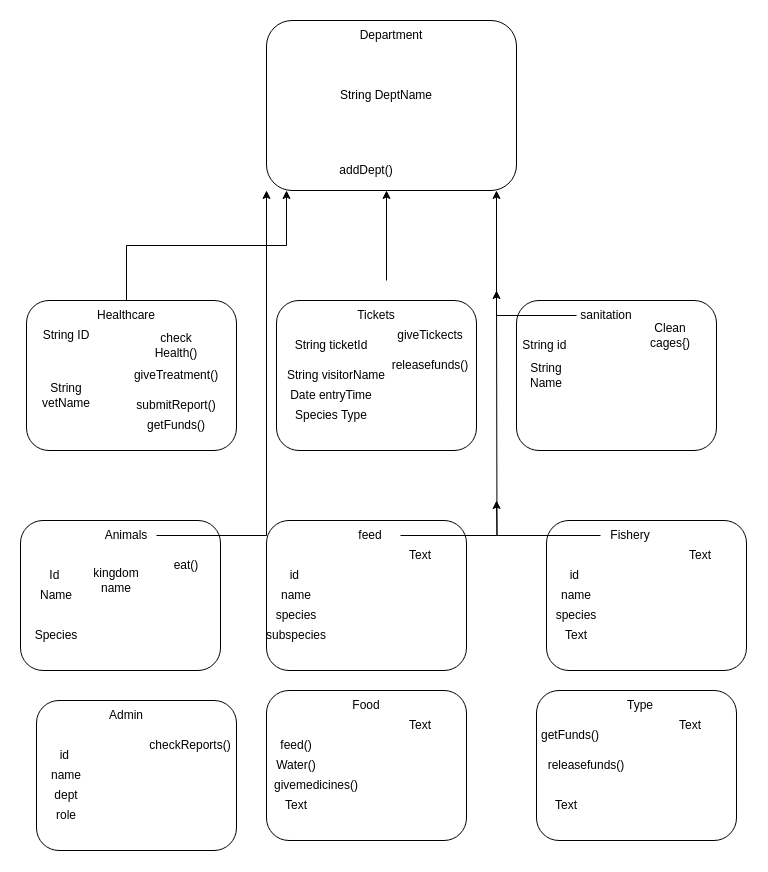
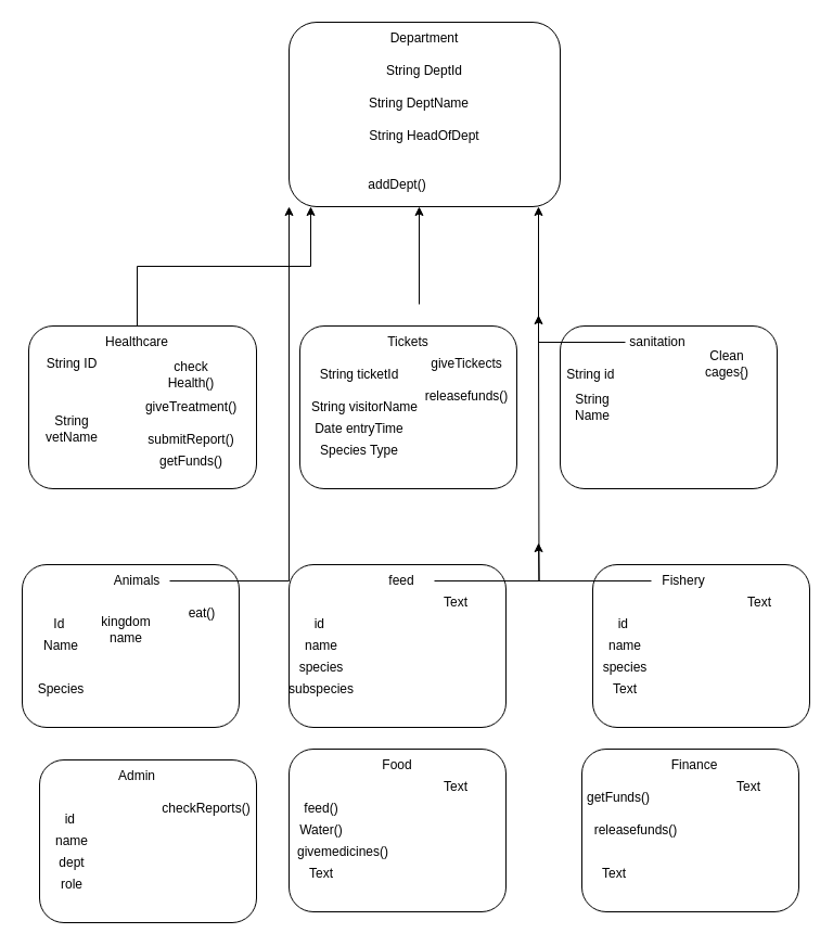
  <mxCell id="0" />
  <mxCell id="1" parent="0" />
  <mxCell id="2" value="" style="rounded=1;whiteSpace=wrap;html=1;" vertex="1" parent="1"><mxGeometry x="266" y="20" width="250" height="170" as="geometry" /></mxCell>
  <mxCell id="3" value="Department" style="text;html=1;strokeColor=none;fillColor=none;align=center;verticalAlign=middle;whiteSpace=wrap;rounded=0;" vertex="1" parent="1"><mxGeometry x="361" y="20" width="60" height="30" as="geometry" /></mxCell>
  <mxCell id="4" value="" style="endArrow=classic;html=1;rounded=0;" edge="1" parent="1"><mxGeometry width="50" height="50" relative="1" as="geometry"><mxPoint x="386" y="280" as="sourcePoint" /><mxPoint x="386" y="190" as="targetPoint" /><Array as="points"><mxPoint x="386" y="190" /></Array></mxGeometry></mxCell>
  <mxCell id="5" value="" style="rounded=1;whiteSpace=wrap;html=1;" vertex="1" parent="1"><mxGeometry x="26" y="300" width="210" height="150" as="geometry" /></mxCell>
  <mxCell id="6" value="" style="rounded=1;whiteSpace=wrap;html=1;" vertex="1" parent="1"><mxGeometry x="276" y="300" width="200" height="150" as="geometry" /></mxCell>
+ <mxCell id="7" value="String DeptId" style="text;html=1;strokeColor=none;fillColor=none;align=center;verticalAlign=middle;whiteSpace=wrap;rounded=0;" vertex="1" parent="1"><mxGeometry x="266" y="50" width="250" height="30" as="geometry" /></mxCell>
  <mxCell id="8" value="String DeptName" style="text;html=1;strokeColor=none;fillColor=none;align=center;verticalAlign=middle;whiteSpace=wrap;rounded=0;" vertex="1" parent="1"><mxGeometry x="266" y="80" width="240" height="30" as="geometry" /></mxCell>
+ <mxCell id="9" value="String HeadOfDept" style="text;html=1;strokeColor=none;fillColor=none;align=center;verticalAlign=middle;whiteSpace=wrap;rounded=0;" vertex="1" parent="1"><mxGeometry x="266" y="110" width="250" height="30" as="geometry" /></mxCell>
  <mxCell id="10" value="addDept()" style="text;html=1;strokeColor=none;fillColor=none;align=center;verticalAlign=middle;whiteSpace=wrap;rounded=0;" vertex="1" parent="1"><mxGeometry x="336" y="155" width="60" height="30" as="geometry" /></mxCell>
  <mxCell id="11" style="edgeStyle=orthogonalEdgeStyle;rounded=0;orthogonalLoop=1;jettySize=auto;html=1;exitX=0.5;exitY=0;exitDx=0;exitDy=0;entryX=0.08;entryY=1;entryDx=0;entryDy=0;entryPerimeter=0;" edge="1" parent="1" source="12" target="2"><mxGeometry relative="1" as="geometry" /></mxCell>
  <mxCell id="12" value="Healthcare&lt;br&gt;" style="text;html=1;strokeColor=none;fillColor=none;align=center;verticalAlign=middle;whiteSpace=wrap;rounded=0;" vertex="1" parent="1"><mxGeometry x="96" y="300" width="60" height="30" as="geometry" /></mxCell>
  <mxCell id="13" value="check Health()" style="text;html=1;strokeColor=none;fillColor=none;align=center;verticalAlign=middle;whiteSpace=wrap;rounded=0;" vertex="1" parent="1"><mxGeometry x="146" y="330" width="60" height="30" as="geometry" /></mxCell>
  <mxCell id="14" value="String vetName" style="text;html=1;strokeColor=none;fillColor=none;align=center;verticalAlign=middle;whiteSpace=wrap;rounded=0;" vertex="1" parent="1"><mxGeometry x="36" y="380" width="60" height="30" as="geometry" /></mxCell>
  <mxCell id="15" value="giveTreatment()" style="text;html=1;strokeColor=none;fillColor=none;align=center;verticalAlign=middle;whiteSpace=wrap;rounded=0;" vertex="1" parent="1"><mxGeometry x="146" y="360" width="60" height="30" as="geometry" /></mxCell>
  <mxCell id="16" value="String ID" style="text;html=1;strokeColor=none;fillColor=none;align=center;verticalAlign=middle;whiteSpace=wrap;rounded=0;" vertex="1" parent="1"><mxGeometry x="36" y="320" width="60" height="30" as="geometry" /></mxCell>
  <mxCell id="17" value="submitReport()" style="text;html=1;strokeColor=none;fillColor=none;align=center;verticalAlign=middle;whiteSpace=wrap;rounded=0;" vertex="1" parent="1"><mxGeometry x="146" y="390" width="60" height="30" as="geometry" /></mxCell>
  <mxCell id="18" value="giveTickects" style="text;html=1;strokeColor=none;fillColor=none;align=center;verticalAlign=middle;whiteSpace=wrap;rounded=0;" vertex="1" parent="1"><mxGeometry x="400" y="320" width="60" height="30" as="geometry" /></mxCell>
  <mxCell id="19" value="Species Type" style="text;html=1;strokeColor=none;fillColor=none;align=center;verticalAlign=middle;whiteSpace=wrap;rounded=0;" vertex="1" parent="1"><mxGeometry x="276" y="400" width="110" height="30" as="geometry" /></mxCell>
  <mxCell id="20" value="Date entryTime" style="text;html=1;strokeColor=none;fillColor=none;align=center;verticalAlign=middle;whiteSpace=wrap;rounded=0;" vertex="1" parent="1"><mxGeometry x="276" y="380" width="110" height="30" as="geometry" /></mxCell>
  <mxCell id="21" value="String visitorName" style="text;html=1;strokeColor=none;fillColor=none;align=center;verticalAlign=middle;whiteSpace=wrap;rounded=0;" vertex="1" parent="1"><mxGeometry x="276" y="360" width="120" height="30" as="geometry" /></mxCell>
  <mxCell id="22" value="String ticketId" style="text;html=1;strokeColor=none;fillColor=none;align=center;verticalAlign=middle;whiteSpace=wrap;rounded=0;" vertex="1" parent="1"><mxGeometry x="276" y="330" width="110" height="30" as="geometry" /></mxCell>
  <mxCell id="23" value="Tickets" style="text;html=1;strokeColor=none;fillColor=none;align=center;verticalAlign=middle;whiteSpace=wrap;rounded=0;" vertex="1" parent="1"><mxGeometry x="346" y="300" width="60" height="30" as="geometry" /></mxCell>
  <mxCell id="24" value="" style="rounded=1;whiteSpace=wrap;html=1;" vertex="1" parent="1"><mxGeometry x="516" y="300" width="200" height="150" as="geometry" /></mxCell>
  <mxCell id="25" value="Clean cages{)" style="text;html=1;strokeColor=none;fillColor=none;align=center;verticalAlign=middle;whiteSpace=wrap;rounded=0;" vertex="1" parent="1"><mxGeometry x="640" y="320" width="60" height="30" as="geometry" /></mxCell>
  <mxCell id="26" value="String Name" style="text;html=1;strokeColor=none;fillColor=none;align=center;verticalAlign=middle;whiteSpace=wrap;rounded=0;" vertex="1" parent="1"><mxGeometry x="516" y="360" width="60" height="30" as="geometry" /></mxCell>
  <mxCell id="27" value="String id&amp;nbsp;" style="text;html=1;strokeColor=none;fillColor=none;align=center;verticalAlign=middle;whiteSpace=wrap;rounded=0;" vertex="1" parent="1"><mxGeometry x="516" y="330" width="60" height="30" as="geometry" /></mxCell>
  <mxCell id="28" style="edgeStyle=orthogonalEdgeStyle;rounded=0;orthogonalLoop=1;jettySize=auto;html=1;entryX=0.92;entryY=1;entryDx=0;entryDy=0;entryPerimeter=0;" edge="1" parent="1" source="29" target="2"><mxGeometry relative="1" as="geometry" /></mxCell>
  <mxCell id="29" value="sanitation" style="text;html=1;strokeColor=none;fillColor=none;align=center;verticalAlign=middle;whiteSpace=wrap;rounded=0;" vertex="1" parent="1"><mxGeometry x="576" y="300" width="60" height="30" as="geometry" /></mxCell>
  <mxCell id="30" value="" style="rounded=1;whiteSpace=wrap;html=1;" vertex="1" parent="1"><mxGeometry x="20" y="520" width="200" height="150" as="geometry" /></mxCell>
  <mxCell id="31" value="eat()" style="text;html=1;strokeColor=none;fillColor=none;align=center;verticalAlign=middle;whiteSpace=wrap;rounded=0;" vertex="1" parent="1"><mxGeometry x="156" y="550" width="60" height="30" as="geometry" /></mxCell>
  <mxCell id="32" value="Species" style="text;html=1;strokeColor=none;fillColor=none;align=center;verticalAlign=middle;whiteSpace=wrap;rounded=0;" vertex="1" parent="1"><mxGeometry x="26" y="620" width="60" height="30" as="geometry" /></mxCell>
  <mxCell id="33" value="kingdom name" style="text;html=1;strokeColor=none;fillColor=none;align=center;verticalAlign=middle;whiteSpace=wrap;rounded=0;" vertex="1" parent="1"><mxGeometry x="86" y="565" width="60" height="30" as="geometry" /></mxCell>
  <mxCell id="34" value="Name" style="text;html=1;strokeColor=none;fillColor=none;align=center;verticalAlign=middle;whiteSpace=wrap;rounded=0;" vertex="1" parent="1"><mxGeometry x="26" y="580" width="60" height="30" as="geometry" /></mxCell>
  <mxCell id="35" value="Id&amp;nbsp;" style="text;html=1;strokeColor=none;fillColor=none;align=center;verticalAlign=middle;whiteSpace=wrap;rounded=0;" vertex="1" parent="1"><mxGeometry x="26" y="560" width="60" height="30" as="geometry" /></mxCell>
  <mxCell id="36" style="edgeStyle=orthogonalEdgeStyle;rounded=0;orthogonalLoop=1;jettySize=auto;html=1;entryX=0;entryY=1;entryDx=0;entryDy=0;" edge="1" parent="1" source="37" target="2"><mxGeometry relative="1" as="geometry" /></mxCell>
  <mxCell id="37" value="Animals" style="text;html=1;strokeColor=none;fillColor=none;align=center;verticalAlign=middle;whiteSpace=wrap;rounded=0;" vertex="1" parent="1"><mxGeometry x="96" y="520" width="60" height="30" as="geometry" /></mxCell>
  <mxCell id="38" value="" style="rounded=1;whiteSpace=wrap;html=1;" vertex="1" parent="1"><mxGeometry x="266" y="520" width="200" height="150" as="geometry" /></mxCell>
  <mxCell id="39" value="Text" style="text;html=1;strokeColor=none;fillColor=none;align=center;verticalAlign=middle;whiteSpace=wrap;rounded=0;" vertex="1" parent="1"><mxGeometry x="390" y="540" width="60" height="30" as="geometry" /></mxCell>
  <mxCell id="40" value="subspecies" style="text;html=1;strokeColor=none;fillColor=none;align=center;verticalAlign=middle;whiteSpace=wrap;rounded=0;" vertex="1" parent="1"><mxGeometry x="266" y="620" width="60" height="30" as="geometry" /></mxCell>
  <mxCell id="41" value="species" style="text;html=1;strokeColor=none;fillColor=none;align=center;verticalAlign=middle;whiteSpace=wrap;rounded=0;" vertex="1" parent="1"><mxGeometry x="266" y="600" width="60" height="30" as="geometry" /></mxCell>
  <mxCell id="42" value="name" style="text;html=1;strokeColor=none;fillColor=none;align=center;verticalAlign=middle;whiteSpace=wrap;rounded=0;" vertex="1" parent="1"><mxGeometry x="266" y="580" width="60" height="30" as="geometry" /></mxCell>
  <mxCell id="43" value="id&amp;nbsp;" style="text;html=1;strokeColor=none;fillColor=none;align=center;verticalAlign=middle;whiteSpace=wrap;rounded=0;" vertex="1" parent="1"><mxGeometry x="266" y="560" width="60" height="30" as="geometry" /></mxCell>
  <mxCell id="44" style="edgeStyle=orthogonalEdgeStyle;rounded=0;orthogonalLoop=1;jettySize=auto;html=1;" edge="1" parent="1" source="45"><mxGeometry relative="1" as="geometry"><mxPoint x="496" y="290" as="targetPoint" /></mxGeometry></mxCell>
  <mxCell id="45" value="feed" style="text;html=1;strokeColor=none;fillColor=none;align=center;verticalAlign=middle;whiteSpace=wrap;rounded=0;" vertex="1" parent="1"><mxGeometry x="340" y="520" width="60" height="30" as="geometry" /></mxCell>
  <mxCell id="46" value="" style="rounded=1;whiteSpace=wrap;html=1;" vertex="1" parent="1"><mxGeometry x="546" y="520" width="200" height="150" as="geometry" /></mxCell>
  <mxCell id="47" value="Text" style="text;html=1;strokeColor=none;fillColor=none;align=center;verticalAlign=middle;whiteSpace=wrap;rounded=0;" vertex="1" parent="1"><mxGeometry x="670" y="540" width="60" height="30" as="geometry" /></mxCell>
  <mxCell id="48" value="Text" style="text;html=1;strokeColor=none;fillColor=none;align=center;verticalAlign=middle;whiteSpace=wrap;rounded=0;" vertex="1" parent="1"><mxGeometry x="546" y="620" width="60" height="30" as="geometry" /></mxCell>
  <mxCell id="49" value="species" style="text;html=1;strokeColor=none;fillColor=none;align=center;verticalAlign=middle;whiteSpace=wrap;rounded=0;" vertex="1" parent="1"><mxGeometry x="546" y="600" width="60" height="30" as="geometry" /></mxCell>
  <mxCell id="50" value="name" style="text;html=1;strokeColor=none;fillColor=none;align=center;verticalAlign=middle;whiteSpace=wrap;rounded=0;" vertex="1" parent="1"><mxGeometry x="546" y="580" width="60" height="30" as="geometry" /></mxCell>
  <mxCell id="51" value="id&amp;nbsp;" style="text;html=1;strokeColor=none;fillColor=none;align=center;verticalAlign=middle;whiteSpace=wrap;rounded=0;" vertex="1" parent="1"><mxGeometry x="546" y="560" width="60" height="30" as="geometry" /></mxCell>
  <mxCell id="52" style="edgeStyle=orthogonalEdgeStyle;rounded=0;orthogonalLoop=1;jettySize=auto;html=1;" edge="1" parent="1" source="53"><mxGeometry relative="1" as="geometry"><mxPoint x="496" y="500" as="targetPoint" /></mxGeometry></mxCell>
  <mxCell id="53" value="Fishery" style="text;html=1;strokeColor=none;fillColor=none;align=center;verticalAlign=middle;whiteSpace=wrap;rounded=0;" vertex="1" parent="1"><mxGeometry x="600" y="520" width="60" height="30" as="geometry" /></mxCell>
  <mxCell id="54" value="" style="rounded=1;whiteSpace=wrap;html=1;" vertex="1" parent="1"><mxGeometry x="36" y="700" width="200" height="150" as="geometry" /></mxCell>
  <mxCell id="55" value="checkReports()" style="text;html=1;strokeColor=none;fillColor=none;align=center;verticalAlign=middle;whiteSpace=wrap;rounded=0;" vertex="1" parent="1"><mxGeometry x="160" y="730" width="60" height="30" as="geometry" /></mxCell>
  <mxCell id="56" value="role" style="text;html=1;strokeColor=none;fillColor=none;align=center;verticalAlign=middle;whiteSpace=wrap;rounded=0;" vertex="1" parent="1"><mxGeometry x="36" y="800" width="60" height="30" as="geometry" /></mxCell>
  <mxCell id="57" value="dept" style="text;html=1;strokeColor=none;fillColor=none;align=center;verticalAlign=middle;whiteSpace=wrap;rounded=0;" vertex="1" parent="1"><mxGeometry x="36" y="780" width="60" height="30" as="geometry" /></mxCell>
  <mxCell id="58" value="name" style="text;html=1;strokeColor=none;fillColor=none;align=center;verticalAlign=middle;whiteSpace=wrap;rounded=0;" vertex="1" parent="1"><mxGeometry x="36" y="760" width="60" height="30" as="geometry" /></mxCell>
  <mxCell id="59" value="id&amp;nbsp;" style="text;html=1;strokeColor=none;fillColor=none;align=center;verticalAlign=middle;whiteSpace=wrap;rounded=0;" vertex="1" parent="1"><mxGeometry x="36" y="740" width="60" height="30" as="geometry" /></mxCell>
  <mxCell id="60" value="Admin" style="text;html=1;strokeColor=none;fillColor=none;align=center;verticalAlign=middle;whiteSpace=wrap;rounded=0;" vertex="1" parent="1"><mxGeometry x="96" y="700" width="60" height="30" as="geometry" /></mxCell>
  <mxCell id="61" value="" style="rounded=1;whiteSpace=wrap;html=1;" vertex="1" parent="1"><mxGeometry x="266" y="690" width="200" height="150" as="geometry" /></mxCell>
  <mxCell id="62" value="Text" style="text;html=1;strokeColor=none;fillColor=none;align=center;verticalAlign=middle;whiteSpace=wrap;rounded=0;" vertex="1" parent="1"><mxGeometry x="390" y="710" width="60" height="30" as="geometry" /></mxCell>
  <mxCell id="63" value="Text" style="text;html=1;strokeColor=none;fillColor=none;align=center;verticalAlign=middle;whiteSpace=wrap;rounded=0;" vertex="1" parent="1"><mxGeometry x="266" y="790" width="60" height="30" as="geometry" /></mxCell>
  <mxCell id="64" value="givemedicines()" style="text;html=1;strokeColor=none;fillColor=none;align=center;verticalAlign=middle;whiteSpace=wrap;rounded=0;" vertex="1" parent="1"><mxGeometry x="286" y="770" width="60" height="30" as="geometry" /></mxCell>
  <mxCell id="65" value="Water()" style="text;html=1;strokeColor=none;fillColor=none;align=center;verticalAlign=middle;whiteSpace=wrap;rounded=0;" vertex="1" parent="1"><mxGeometry x="266" y="750" width="60" height="30" as="geometry" /></mxCell>
  <mxCell id="66" value="feed()" style="text;html=1;strokeColor=none;fillColor=none;align=center;verticalAlign=middle;whiteSpace=wrap;rounded=0;" vertex="1" parent="1"><mxGeometry x="266" y="730" width="60" height="30" as="geometry" /></mxCell>
  <mxCell id="67" value="Food" style="text;html=1;strokeColor=none;fillColor=none;align=center;verticalAlign=middle;whiteSpace=wrap;rounded=0;" vertex="1" parent="1"><mxGeometry x="336" y="690" width="60" height="30" as="geometry" /></mxCell>
  <mxCell id="68" value="" style="rounded=1;whiteSpace=wrap;html=1;" vertex="1" parent="1"><mxGeometry x="536" y="690" width="200" height="150" as="geometry" /></mxCell>
  <mxCell id="69" value="Text" style="text;html=1;strokeColor=none;fillColor=none;align=center;verticalAlign=middle;whiteSpace=wrap;rounded=0;" vertex="1" parent="1"><mxGeometry x="660" y="710" width="60" height="30" as="geometry" /></mxCell>
  <mxCell id="70" value="Text" style="text;html=1;strokeColor=none;fillColor=none;align=center;verticalAlign=middle;whiteSpace=wrap;rounded=0;" vertex="1" parent="1"><mxGeometry x="536" y="790" width="60" height="30" as="geometry" /></mxCell>
  <mxCell id="71" value="releasefunds()" style="text;html=1;strokeColor=none;fillColor=none;align=center;verticalAlign=middle;whiteSpace=wrap;rounded=0;" vertex="1" parent="1"><mxGeometry x="556" y="750" width="60" height="30" as="geometry" /></mxCell>
  <mxCell id="72" value="getFunds()" style="text;html=1;strokeColor=none;fillColor=none;align=center;verticalAlign=middle;whiteSpace=wrap;rounded=0;" vertex="1" parent="1"><mxGeometry x="540" y="720" width="60" height="30" as="geometry" /></mxCell>
- <mxCell id="73" value="Type" style="text;html=1;strokeColor=none;fillColor=none;align=center;verticalAlign=middle;whiteSpace=wrap;rounded=0;" vertex="1" parent="1"><mxGeometry x="610" y="690" width="60" height="30" as="geometry" /></mxCell>
+ <mxCell id="73" value="Finance" style="text;html=1;strokeColor=none;fillColor=none;align=center;verticalAlign=middle;whiteSpace=wrap;rounded=0;" vertex="1" parent="1"><mxGeometry x="610" y="690" width="60" height="30" as="geometry" /></mxCell>
  <mxCell id="74" value="getFunds()" style="text;html=1;strokeColor=none;fillColor=none;align=center;verticalAlign=middle;whiteSpace=wrap;rounded=0;" vertex="1" parent="1"><mxGeometry x="146" y="410" width="60" height="30" as="geometry" /></mxCell>
  <mxCell id="75" value="releasefunds()" style="text;html=1;strokeColor=none;fillColor=none;align=center;verticalAlign=middle;whiteSpace=wrap;rounded=0;" vertex="1" parent="1"><mxGeometry x="400" y="350" width="60" height="30" as="geometry" /></mxCell>
